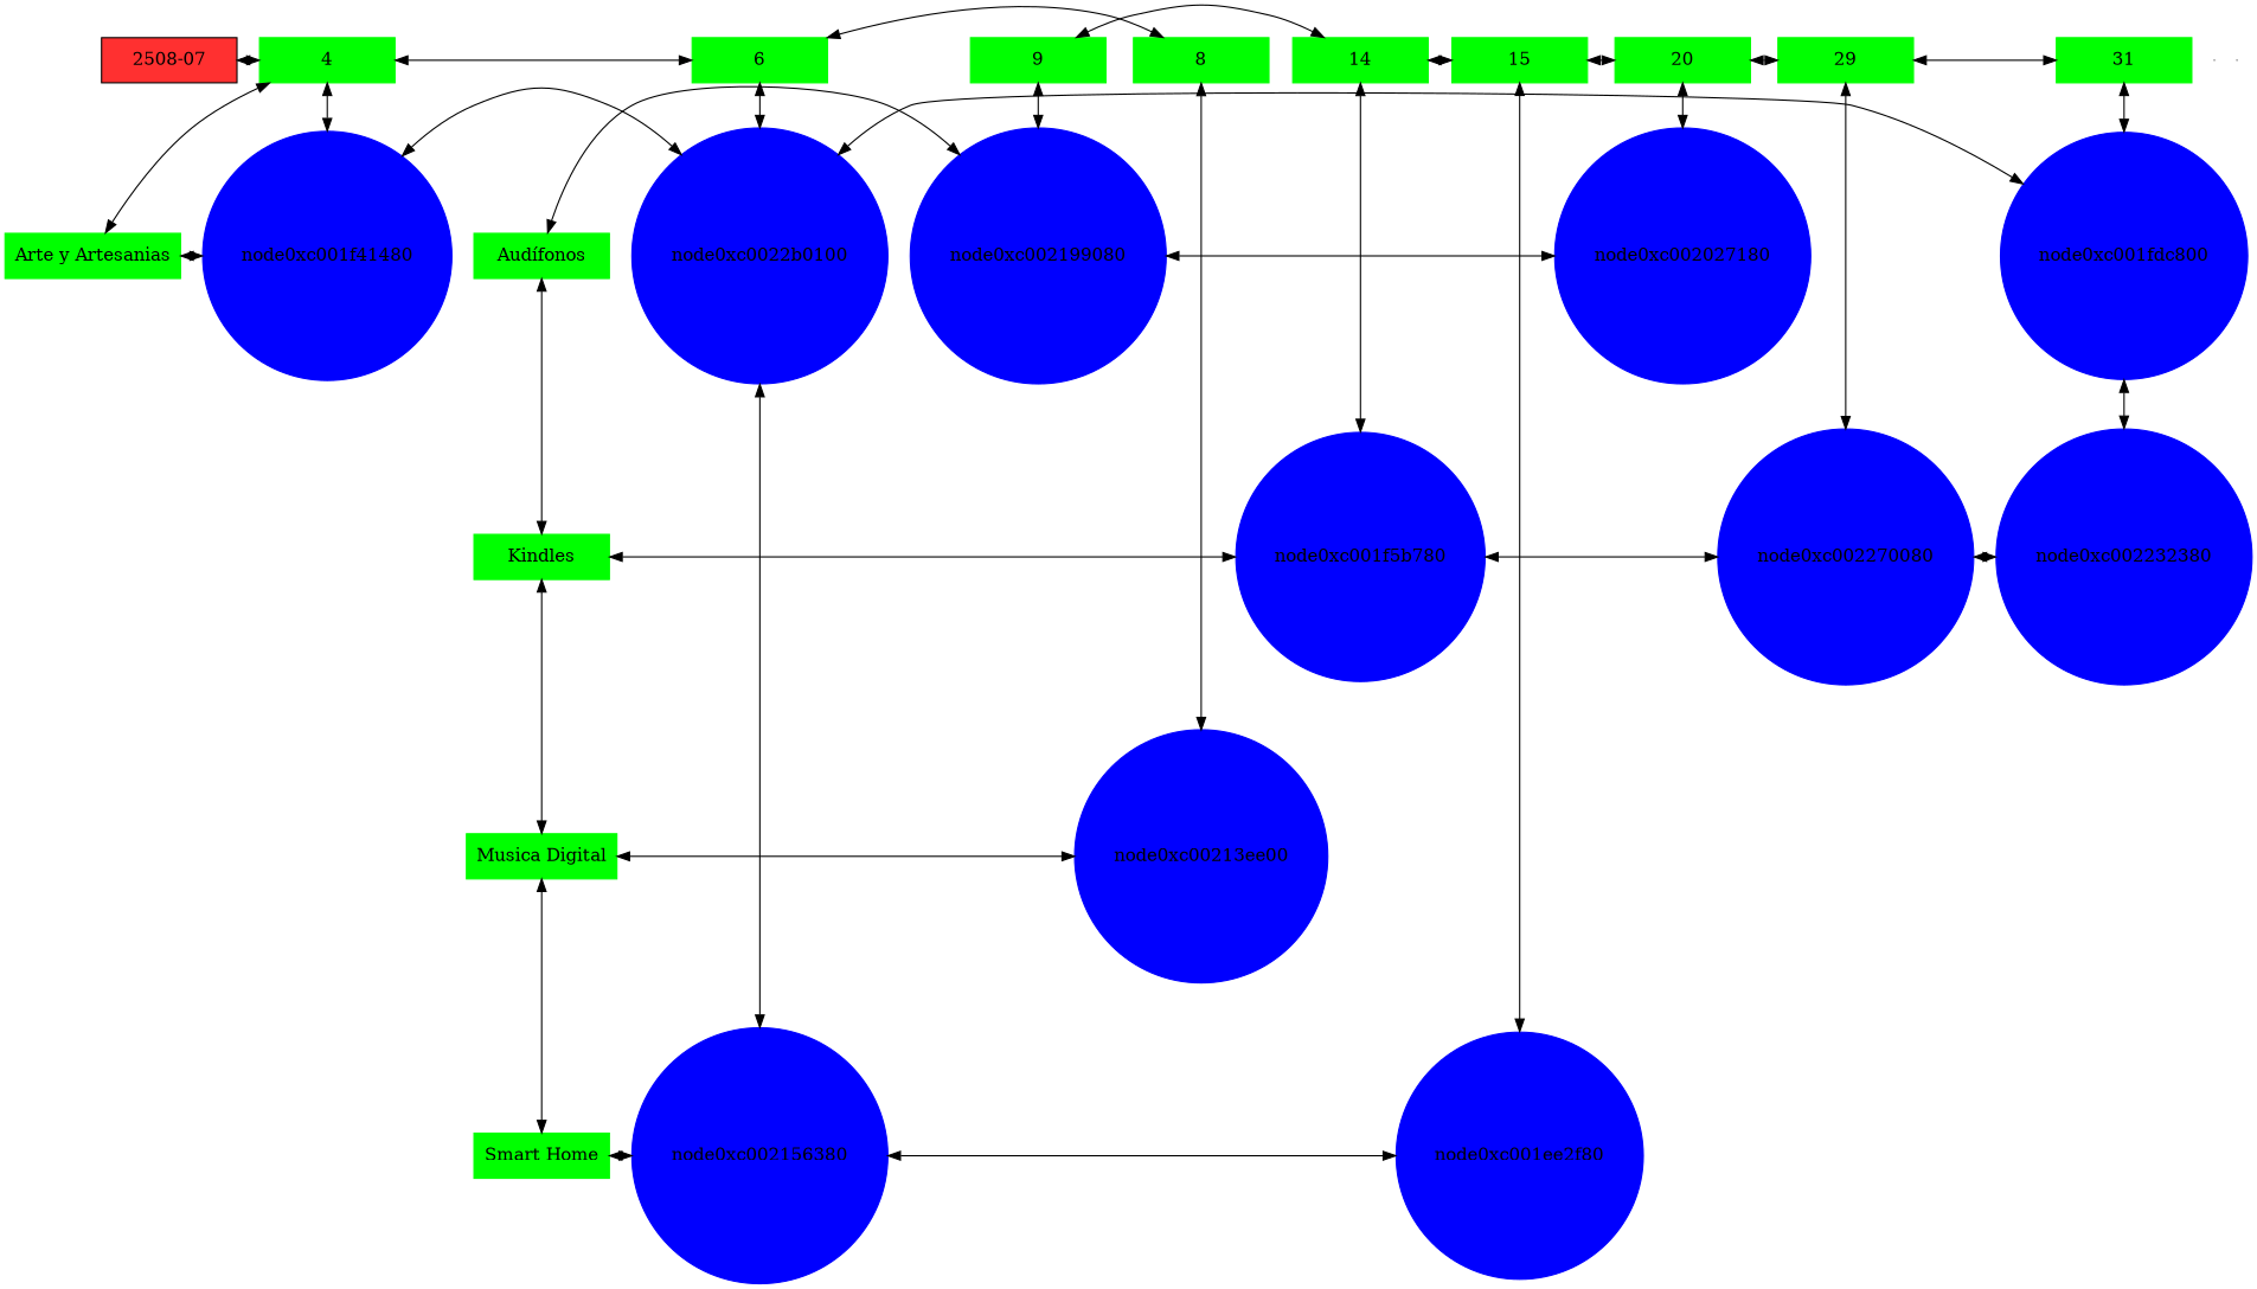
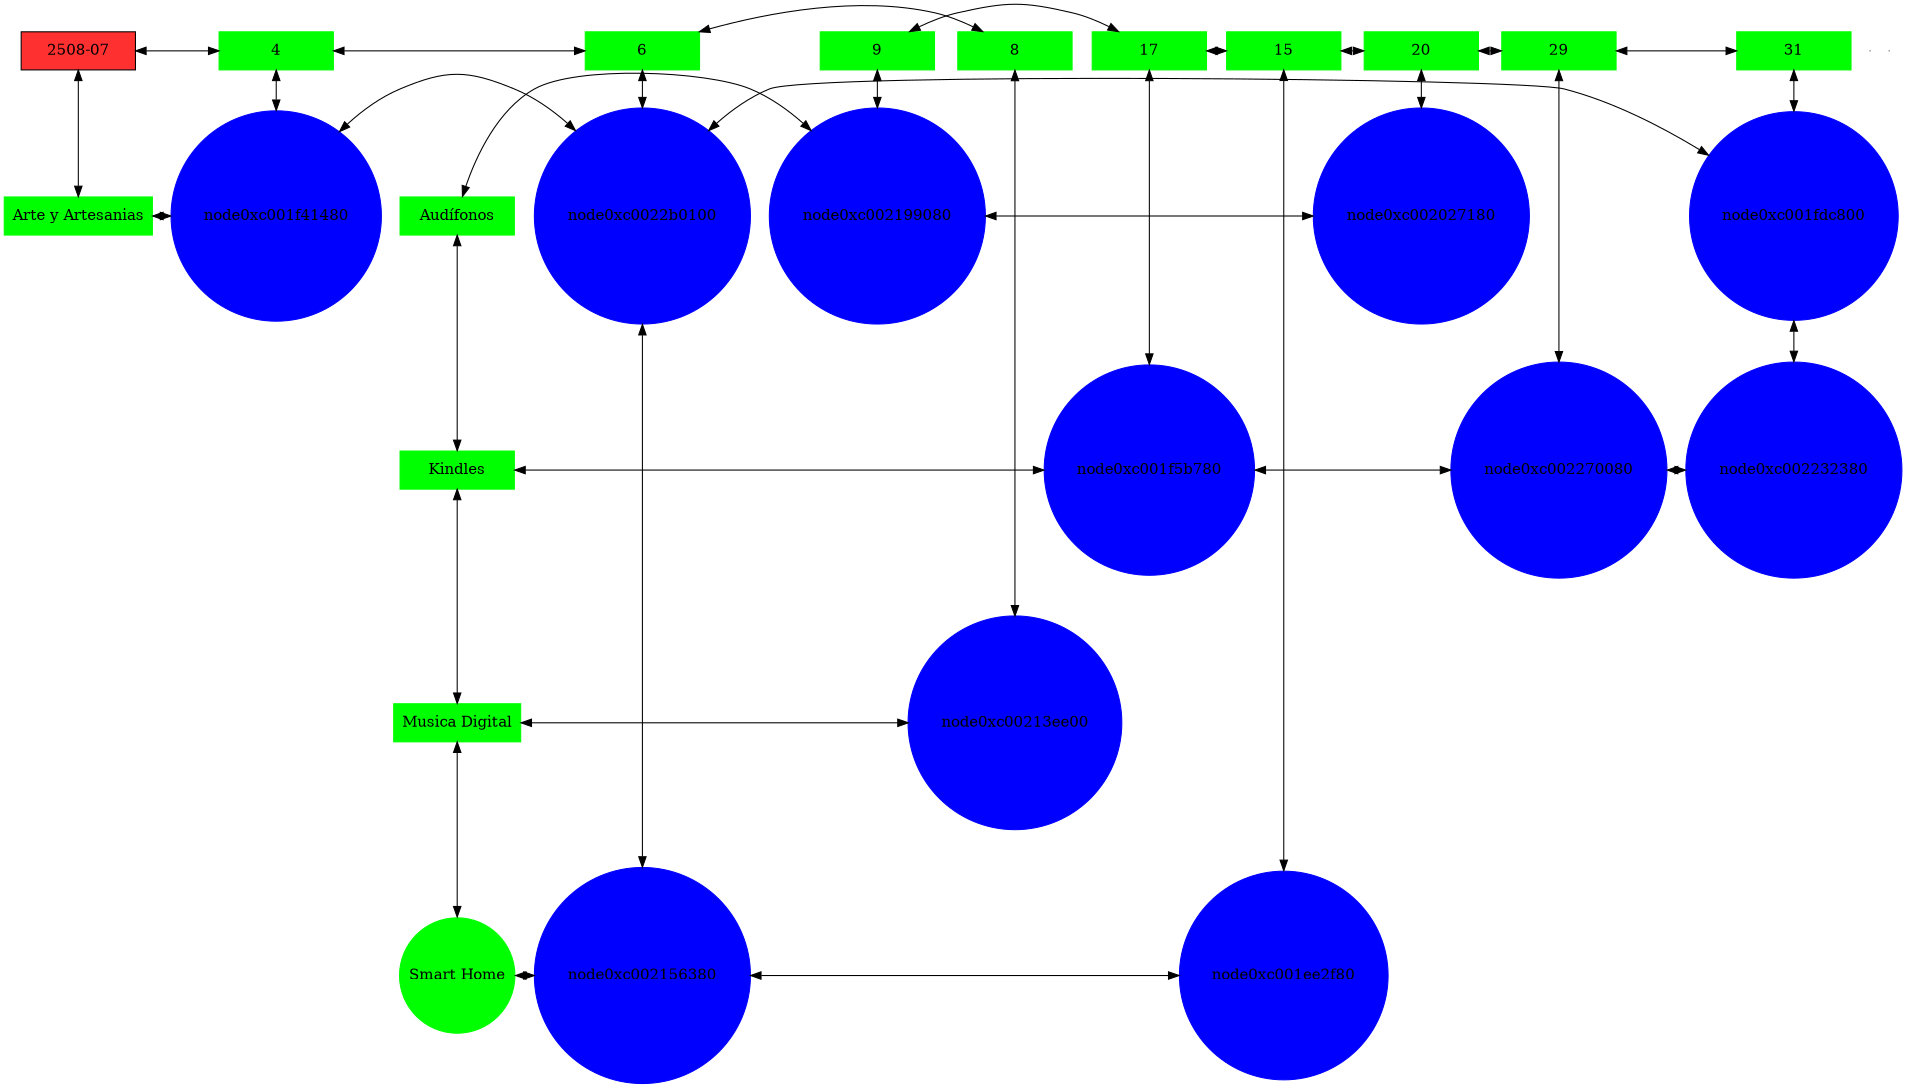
  digraph {
    node [group=1 shape=box style=filled color=green]
    edge [dir=both]
    n1 [fillcolor=firebrick1 label="2508-07" width=1.5 color=""]
    n2 [group=4 label=4 width=1.5]
    n3 [group=6 label=6 width=1.5]
    n4 [group=8 label=8 width=1.5]
    n5 [group=9 label=9 width=1.5]
-   n6 [group=14 label=14 width=1.5]
+   n6 [group=14 label=17 width=1.5]
    n7 [group=15 label=15 width=1.5]
    n8 [group=20 label=20 width=1.5]
    n9 [group=29 label=29 width=1.5]
    n10 [group=31 label=31 width=1.5]
    n11 [label="Arte y Artesanias" width=1.5]
    node0xc001f41480 [color=blue group=4 shape=circle width=0.5]
    node0xc0022b0100 [color=blue group=6 shape=circle width=0.5]
    node0xc001fdc800 [color=blue group=31 shape=circle width=0.5]
    n15 [label="Audífonos" width=1.5]
    node0xc002199080 [color=blue group=9 shape=circle width=0.5]
    node0xc002027180 [color=blue group=20 shape=circle width=0.5]
    n18 [label=Kindles width=1.5]
    node0xc001f5b780 [color=blue group=14 shape=circle width=0.5]
    node0xc002270080 [color=blue group=29 shape=circle width=0.5]
    node0xc002232380 [color=blue group=31 shape=circle width=0.5]
    n22 [label="Musica Digital" width=1.5]
    node0xc00213ee00 [color=blue group=8 shape=circle width=0.5]
-   n24 [label="Smart Home" width=1.5]
+   n24 [label="Smart Home" shape=circle width=1.5]
    node0xc002156380 [color=blue group=6 shape=circle width=0.5]
    node0xc001ee2f80 [color=blue group=15 shape=circle width=0.5]
    e0 [shape=point width=0 group="" style="" color=""]
    e1 [shape=point width=0 group="" style="" color=""]
    subgraph sub_1 {
      rank=same
      n1
      n2
    }
    subgraph sub_2 {
      rank=same
      n2
      n3
    }
    subgraph sub_3 {
      rank=same
      n3
      n4
    }
    subgraph sub_4 {
      rank=same
      n4
      n5
    }
    subgraph sub_5 {
      rank=same
      n5
      n6
    }
    subgraph sub_6 {
      rank=same
      n6
      n7
    }
    subgraph sub_7 {
      rank=same
      n7
      n8
    }
    subgraph sub_8 {
      rank=same
      n8
      n9
    }
    subgraph sub_9 {
      rank=same
      n9
      n10
    }
    subgraph sub_10 {
      rank=same
      n11
      node0xc001f41480
    }
    subgraph sub_11 {
      rank=same
      node0xc001f41480
      node0xc0022b0100
    }
    subgraph sub_12 {
      rank=same
      node0xc0022b0100
      node0xc001fdc800
    }
    subgraph sub_13 {
      rank=same
      n15
      node0xc002199080
    }
    subgraph sub_14 {
      rank=same
      node0xc002199080
      node0xc002027180
    }
    subgraph sub_15 {
      rank=same
      n18
      node0xc001f5b780
    }
    subgraph sub_16 {
      rank=same
      node0xc001f5b780
      node0xc002270080
    }
    subgraph sub_17 {
      rank=same
      node0xc002270080
      node0xc002232380
    }
    subgraph sub_18 {
      rank=same
      n22
      node0xc00213ee00
    }
    subgraph sub_19 {
      rank=same
      n24
      node0xc002156380
    }
    subgraph sub_20 {
      rank=same
      node0xc002156380
      node0xc001ee2f80
    }
    n1 -> n2
-   n2 -> n11
+   n1 -> n11
    n2 -> n3
    n2 -> node0xc001f41480
    n3 -> n4
    n3 -> node0xc0022b0100
    n4 -> node0xc00213ee00
    n5 -> n6
    n5 -> node0xc002199080
    n6 -> n7
    n6 -> node0xc001f5b780
    n7 -> n8
    n7 -> node0xc001ee2f80
    n8 -> n9
    n8 -> node0xc002027180
    n9 -> n10
    n9 -> node0xc002270080
    n10 -> node0xc001fdc800
    n11 -> node0xc001f41480
    node0xc001f41480 -> node0xc0022b0100
    node0xc0022b0100 -> node0xc001fdc800
    node0xc0022b0100 -> node0xc002156380
    node0xc001fdc800 -> node0xc002232380
    n15 -> node0xc002199080
    n15 -> n18
    node0xc002199080 -> node0xc002027180
    n18 -> node0xc001f5b780
    n18 -> n22
    node0xc001f5b780 -> node0xc002270080
    node0xc002270080 -> node0xc002232380
    n22 -> node0xc00213ee00
    n22 -> n24
    n24 -> node0xc002156380
    node0xc002156380 -> node0xc001ee2f80
  }
